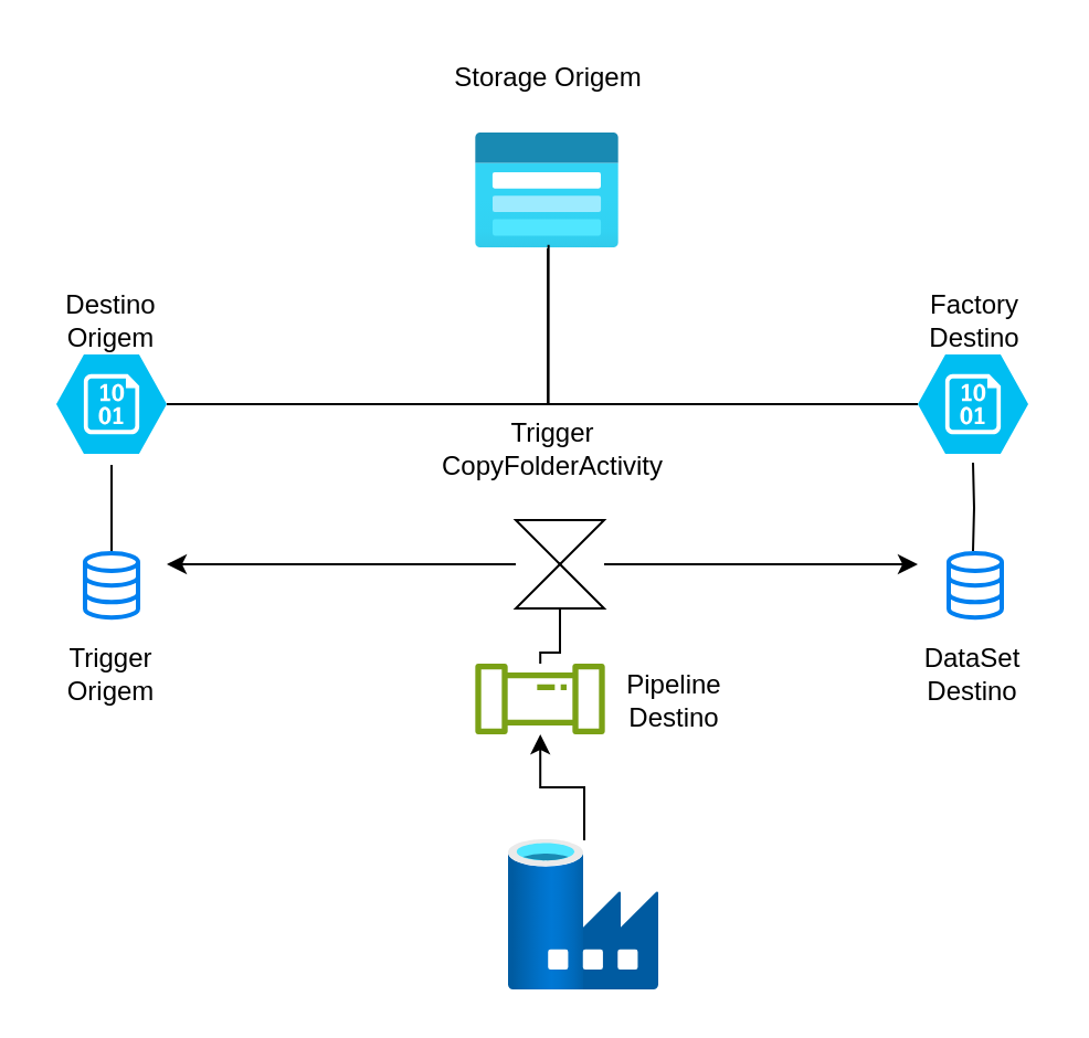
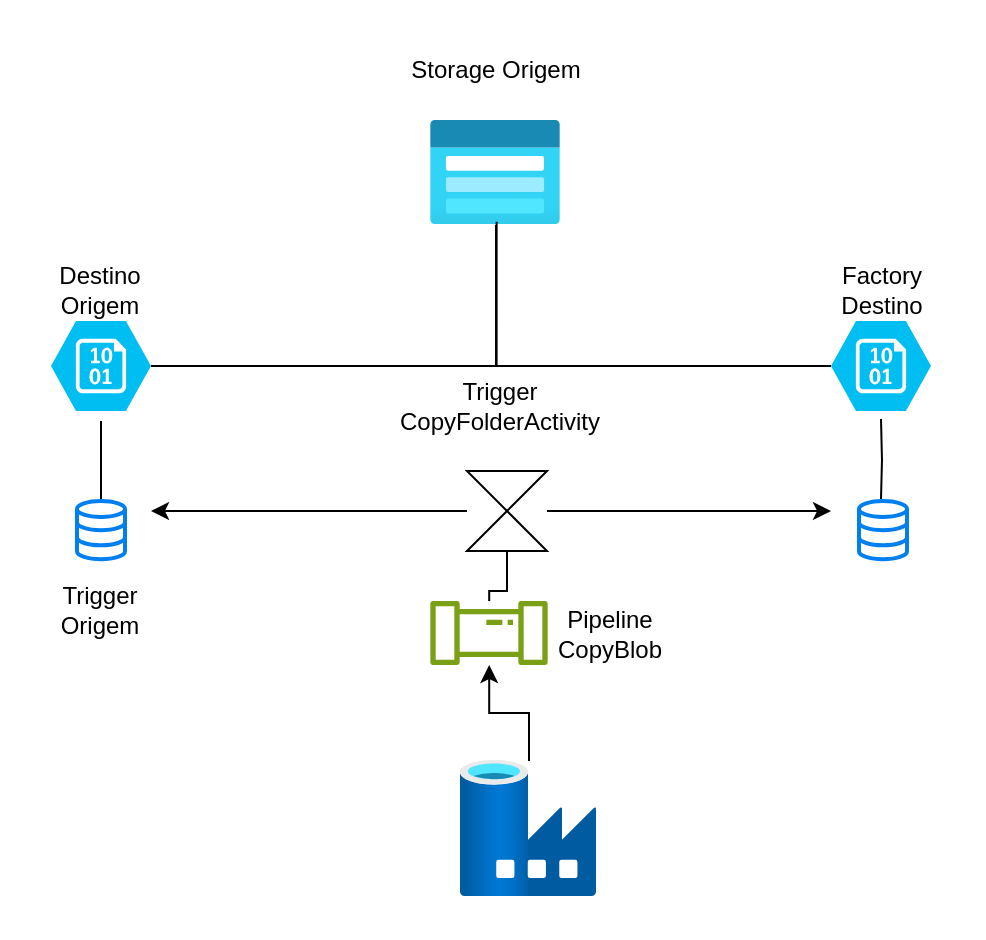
  <mxCell id="0" />
  <mxCell id="1" parent="0" />
  <mxCell id="2" value="" style="image;aspect=fixed;html=1;points=[];align=center;fontSize=12;image=img/lib/azure2/storage/Storage_Accounts_Classic.svg;" vertex="1" parent="1"><mxGeometry x="215" y="60" width="65" height="52" as="geometry" /></mxCell>
  <mxCell id="3" value="Storage Origem" style="text;html=1;align=center;verticalAlign=middle;whiteSpace=wrap;rounded=0;" vertex="1" parent="1"><mxGeometry x="197.5" y="20" width="100" height="30" as="geometry" /></mxCell>
  <mxCell id="4" value="" style="verticalLabelPosition=bottom;html=1;verticalAlign=top;align=center;strokeColor=none;fillColor=#00BEF2;shape=mxgraph.azure.storage_blob;" vertex="1" parent="1"><mxGeometry x="25" y="160" width="50" height="45" as="geometry" /></mxCell>
  <mxCell id="5" style="edgeStyle=orthogonalEdgeStyle;rounded=0;orthogonalLoop=1;jettySize=auto;html=1;endArrow=none;endFill=0;" edge="1" parent="1" source="6" target="2"><mxGeometry relative="1" as="geometry" /></mxCell>
  <mxCell id="6" value="" style="verticalLabelPosition=bottom;html=1;verticalAlign=top;align=center;strokeColor=none;fillColor=#00BEF2;shape=mxgraph.azure.storage_blob;" vertex="1" parent="1"><mxGeometry x="415" y="160" width="50" height="45" as="geometry" /></mxCell>
  <mxCell id="7" value="Destino Origem" style="text;html=1;align=center;verticalAlign=middle;whiteSpace=wrap;rounded=0;" vertex="1" parent="1"><mxGeometry x="20" y="130" width="60" height="30" as="geometry" /></mxCell>
  <mxCell id="8" value="Factory Destino" style="text;html=1;align=center;verticalAlign=middle;whiteSpace=wrap;rounded=0;" vertex="1" parent="1"><mxGeometry x="411" y="130" width="60" height="30" as="geometry" /></mxCell>
  <mxCell id="9" style="edgeStyle=orthogonalEdgeStyle;rounded=0;orthogonalLoop=1;jettySize=auto;html=1;entryX=0.505;entryY=0.969;entryDx=0;entryDy=0;entryPerimeter=0;endArrow=none;endFill=0;" edge="1" parent="1" source="4" target="2"><mxGeometry relative="1" as="geometry" /></mxCell>
  <mxCell id="10" style="edgeStyle=orthogonalEdgeStyle;rounded=0;orthogonalLoop=1;jettySize=auto;html=1;" edge="1" parent="1" source="11" target="12"><mxGeometry relative="1" as="geometry" /></mxCell>
  <mxCell id="11" value="" style="image;aspect=fixed;html=1;points=[];align=center;fontSize=12;image=img/lib/azure2/databases/Data_Factory.svg;" vertex="1" parent="1"><mxGeometry x="230" y="380" width="68" height="68" as="geometry" /></mxCell>
  <mxCell id="12" value="" style="sketch=0;outlineConnect=0;fontColor=#232F3E;gradientColor=none;fillColor=#7AA116;strokeColor=none;dashed=0;verticalLabelPosition=bottom;verticalAlign=top;align=center;html=1;fontSize=12;fontStyle=0;aspect=fixed;pointerEvents=1;shape=mxgraph.aws4.iot_analytics_pipeline;" vertex="1" parent="1"><mxGeometry x="214.29" y="300" width="59.43" height="32" as="geometry" /></mxCell>
- <mxCell id="13" value="Pipeline Destino" style="text;html=1;align=center;verticalAlign=middle;whiteSpace=wrap;rounded=0;" vertex="1" parent="1"><mxGeometry x="265" y="302" width="80" height="30" as="geometry" /></mxCell>
+ <mxCell id="13" value="Pipeline CopyBlob" style="text;html=1;align=center;verticalAlign=middle;whiteSpace=wrap;rounded=0;" vertex="1" parent="1"><mxGeometry x="265" y="302" width="80" height="30" as="geometry" /></mxCell>
  <mxCell id="14" style="edgeStyle=orthogonalEdgeStyle;rounded=0;orthogonalLoop=1;jettySize=auto;html=1;endArrow=none;endFill=0;" edge="1" parent="1" source="15"><mxGeometry relative="1" as="geometry"><mxPoint x="50" y="210" as="targetPoint" /></mxGeometry></mxCell>
  <mxCell id="15" value="" style="html=1;verticalLabelPosition=bottom;align=center;labelBackgroundColor=#ffffff;verticalAlign=top;strokeWidth=2;strokeColor=#0080F0;shadow=0;dashed=0;shape=mxgraph.ios7.icons.data;" vertex="1" parent="1"><mxGeometry x="38" y="250" width="24" height="29.1" as="geometry" /></mxCell>
  <mxCell id="16" value="" style="html=1;verticalLabelPosition=bottom;align=center;labelBackgroundColor=#ffffff;verticalAlign=top;strokeWidth=2;strokeColor=#0080F0;shadow=0;dashed=0;shape=mxgraph.ios7.icons.data;" vertex="1" parent="1"><mxGeometry x="429" y="250" width="24" height="29.1" as="geometry" /></mxCell>
  <mxCell id="17" value="Trigger Origem" style="text;html=1;align=center;verticalAlign=middle;whiteSpace=wrap;rounded=0;" vertex="1" parent="1"><mxGeometry x="20" y="290" width="60" height="30" as="geometry" /></mxCell>
- <mxCell id="18" value="DataSet Destino" style="text;html=1;align=center;verticalAlign=middle;whiteSpace=wrap;rounded=0;" vertex="1" parent="1"><mxGeometry x="410" y="290" width="60" height="30" as="geometry" /></mxCell>
  <mxCell id="19" style="edgeStyle=orthogonalEdgeStyle;rounded=0;orthogonalLoop=1;jettySize=auto;html=1;" edge="1" parent="1" source="22"><mxGeometry relative="1" as="geometry"><mxPoint x="75" y="255" as="targetPoint" /></mxGeometry></mxCell>
  <mxCell id="20" style="edgeStyle=orthogonalEdgeStyle;rounded=0;orthogonalLoop=1;jettySize=auto;html=1;" edge="1" parent="1" source="22"><mxGeometry relative="1" as="geometry"><mxPoint x="415" y="255" as="targetPoint" /></mxGeometry></mxCell>
  <mxCell id="21" style="edgeStyle=orthogonalEdgeStyle;rounded=0;orthogonalLoop=1;jettySize=auto;html=1;exitX=0.5;exitY=1;exitDx=0;exitDy=0;endArrow=none;endFill=0;" edge="1" parent="1" source="22" target="12"><mxGeometry relative="1" as="geometry" /></mxCell>
  <mxCell id="22" value="" style="shape=collate;html=1;" vertex="1" parent="1"><mxGeometry x="233" y="235" width="40" height="40" as="geometry" /></mxCell>
  <mxCell id="23" style="edgeStyle=orthogonalEdgeStyle;rounded=0;orthogonalLoop=1;jettySize=auto;html=1;endArrow=none;endFill=0;" edge="1" parent="1"><mxGeometry relative="1" as="geometry"><mxPoint x="440" y="209" as="targetPoint" /><mxPoint x="440" y="249" as="sourcePoint" /></mxGeometry></mxCell>
  <mxCell id="24" value="Trigger&lt;div&gt;CopyFolderActivity&lt;/div&gt;" style="text;html=1;align=center;verticalAlign=middle;whiteSpace=wrap;rounded=0;" vertex="1" parent="1"><mxGeometry x="185" y="185" width="130" height="35" as="geometry" /></mxCell>
